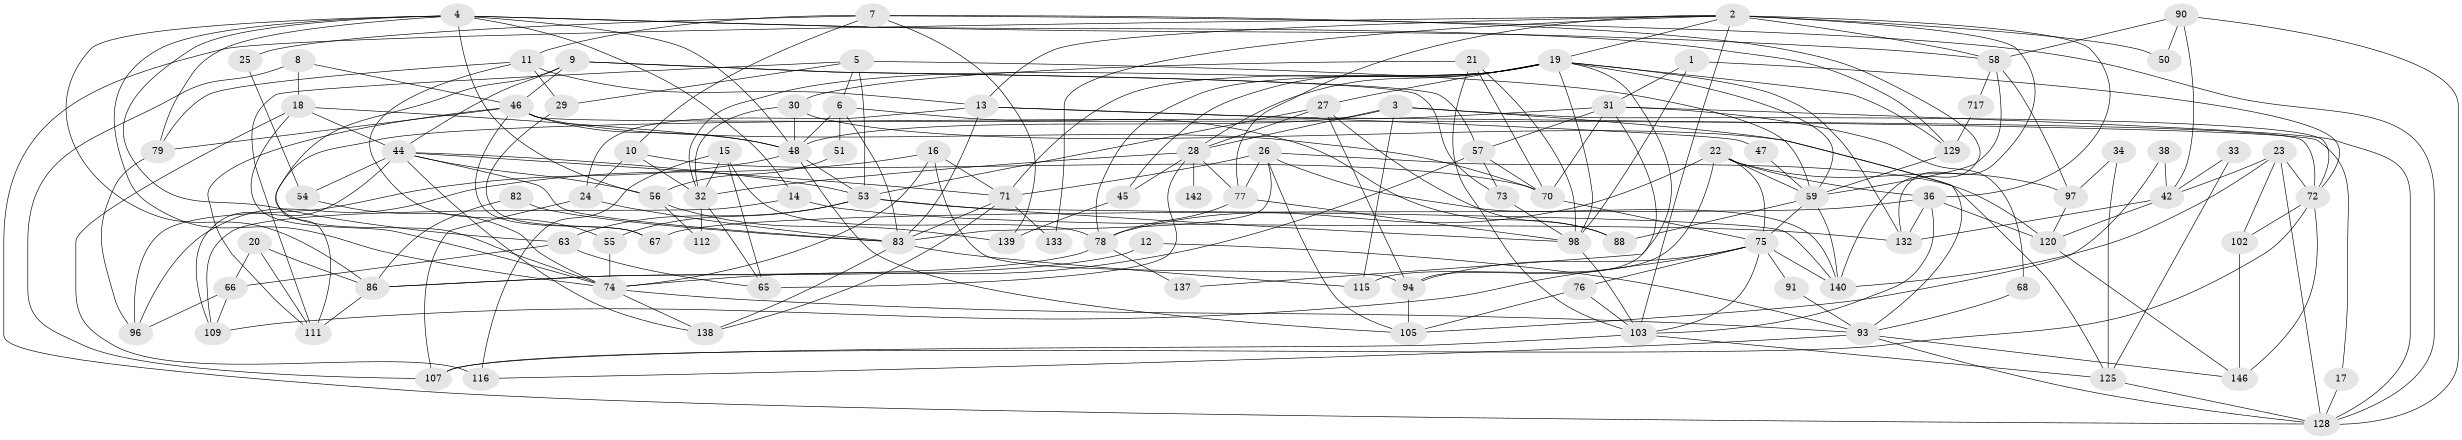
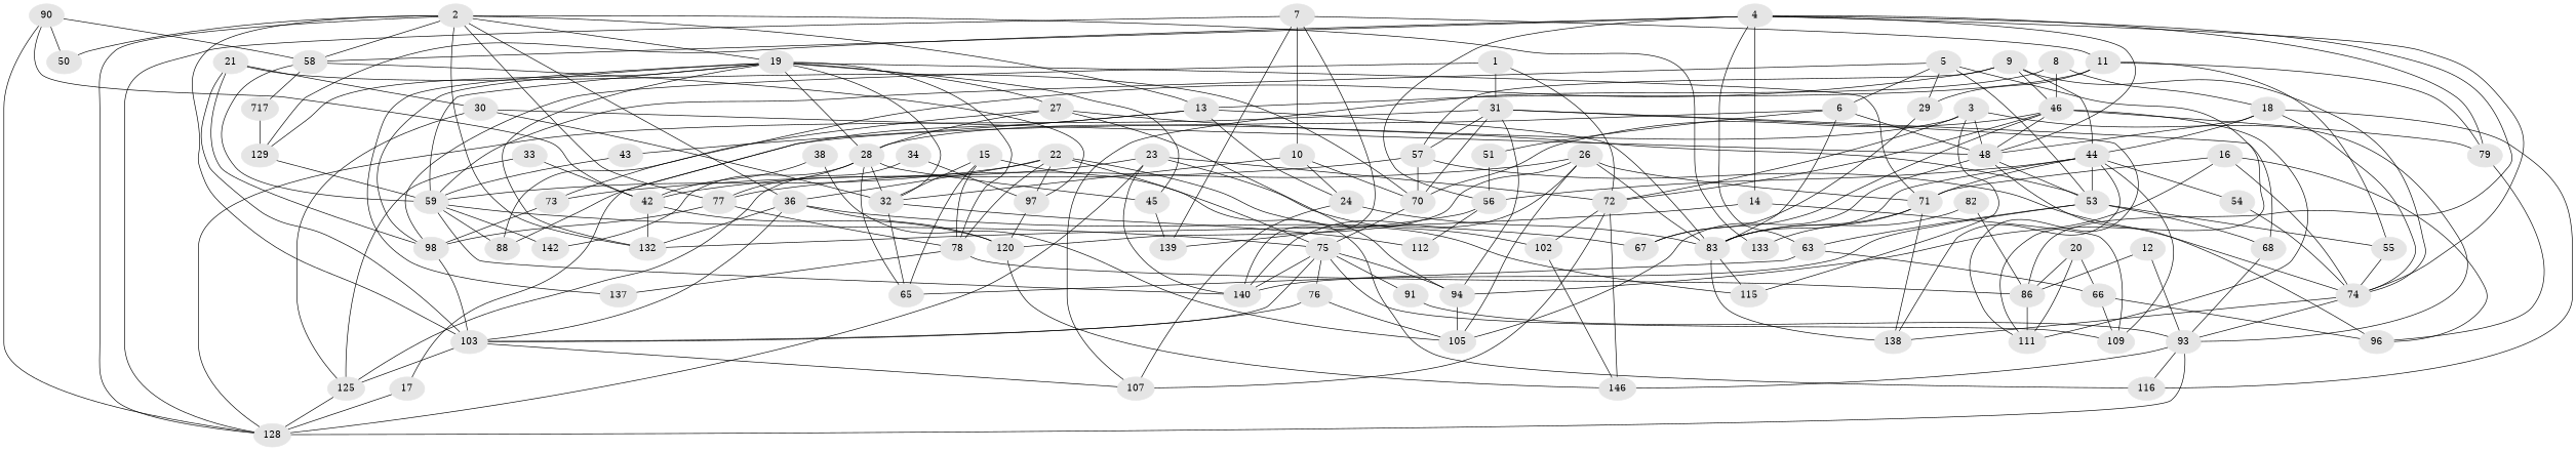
  graph {
    node [color=gray90 style=filled]
    31 [super="+35"]
    128 [super="+136"]
    111
    57
    70 [super="+85"]
    94
    68
    1
    72 [super="+116"]
    98 [super="+99"]
    107 [super="+141"]
    102
    146
    103 [super="+121"]
    2 [super="+52"]
    13 [super="+84"]
    19 [super="+124"]
    36 [super="+143"]
    50
    58 [super="+89"]
    77
    132
    133
    83 [super="+135"]
    24 [super="+39"]
    17
-   47
+   47 [label=43]
    28 [super="+113"]
    129
    59 [super="+127"]
    32 [super="+60"]
    78 [super="+101"]
    71 [super="+105"]
    27
    45
    137
    120
    67
    97
    n40 [label=717]
    125
    3 [super="+43"]
    48 [super="+119"]
    93 [super="+123"]
    115
    65 [super="+100"]
    142
    53 [super="+130"]
    96 [super="+144"]
    n50 [label=105 super="+131"]
    n51 [label=116]
    4 [super="+145"]
    14
    56 [super="+92"]
    63
    74 [super="+81"]
    79
    86 [super="+87"]
    109 [super="+126"]
    139
    112
    66
    138
    5 [super="+134"]
    6 [super="+37"]
    29
    51
    88
    140
    55
    75 [super="+80"]
    7 [super="+90"]
    10
    11 [super="+49"]
-   25
    54
    8
    18
    46 [super="+62"]
    44 [super="+110"]
    9 [super="+104"]
    73
    12
    15 [super="+42"]
    16
    20
    21
    30
    22 [super="+61"]
    76
    91
    23 [super="+118"]
    n93 [label=42 super="+95"]
    26 [super="+122"]
    33
    34
    38
    n98 [label=90 super="+64"]
    82
    31 -- 128
    31 -- 111
    31 -- 57
    31 -- 70
    31 -- 94
    31 -- 68
    57 -- 70
    57 -- 74
    57 -- 73
    70 -- 75
    94 -- n50
    68 -- 93
    1 -- 31
    1 -- 72
    1 -- 98
    72 -- 107
    72 -- 102
    72 -- 146
    98 -- 103 [weight=2]
    102 -- 146
    103 -- 107
    103 -- 125
    2 -- 128
    2 -- 103
    2 -- 13
    2 -- 19
    2 -- 36
    2 -- 50
    2 -- 58
    2 -- 77
    2 -- 132
    2 -- 133
    13 -- 83
    13 -- 24
    13 -- 17
    13 -- 47 [weight=2]
    19 -- 98
    19 -- 132
    19 -- 28
    19 -- 129
    19 -- 59
    19 -- 32
    19 -- 78
    19 -- 71
    19 -- 27
    19 -- 45
    19 -- 137
    36 -- 103
    36 -- 132
    36 -- 120
    36 -- 67
    58 -- 59
    58 -- 97
    58 -- n40
    77 -- 98
    77 -- 78
    83 -- 115
    83 -- 138
    24 -- 107
    24 -- 83
    17 -- 128
    47 -- 59
    28 -- 77
    28 -- 32
    28 -- 45
    28 -- 65
    28 -- 142
    129 -- 59
+   59 -- 142
    59 -- 88
    59 -- 140
    59 -- 75
    32 -- 65
    32 -- 112
    78 -- 137
    78 -- 86
    71 -- 133
    71 -- 83
    71 -- 138
    27 -- 94
    27 -- 28
    27 -- 53
    27 -- 88
    45 -- 139
    120 -- 146
    97 -- 120
    n40 -- 129
    125 -- 128
    3 -- 72
    3 -- 28
    3 -- 48
    3 -- 93
    3 -- 115
    48 -- 53
    48 -- 96
    48 -- n50
    93 -- 128
    93 -- 146
    93 -- n51
-   53 -- 98
+   53 -- 68
    53 -- 63
    53 -- 140
    53 -- 55
    4 -- 58
    4 -- 129
    4 -- 48
    4 -- 14
    4 -- 56
    4 -- 63
    4 -- 74
    4 -- 79
    4 -- 86
    14 -- 132
    14 -- 109
    56 -- 139
    56 -- 112
    63 -- 65
    63 -- 66
    74 -- 93
    74 -- 138
    79 -- 96
    86 -- 111
    66 -- 96
    66 -- 109
    5 -- 111
    5 -- 59
    5 -- 53 [weight=2]
    5 -- 6
    5 -- 29
    6 -- 83
    6 -- 48 [weight=2]
    6 -- 51
    6 -- 88
    29 -- 67
    51 -- 56
    55 -- 74
    75 -- 94
    75 -- 103
    75 -- 109
    75 -- 140
    75 -- 76
    75 -- 91
    7 -- 128
    7 -- 139
    7 -- 140
    7 -- 10
    7 -- 11
-   7 -- 25
    10 -- 70
    10 -- 24
    10 -- 32
    11 -- 13
    11 -- 79
    11 -- 29
    11 -- 55
-   25 -- 54
    54 -- 74
    8 -- 107
    8 -- 18
    8 -- 46
    18 -- 48
    18 -- n51
    18 -- 74
    18 -- 44
    46 -- 111
    46 -- 70
    46 -- 72
    46 -- 67
    46 -- 48
    46 -- 79
    44 -- 83
    44 -- 71
    44 -- 53
    44 -- 56
    44 -- 109
    44 -- 138
    44 -- 54
    9 -- 57
    9 -- 74
    9 -- 46
    9 -- 44
    9 -- 73
    73 -- 98
    12 -- 93
    12 -- 86
    15 -- 32
    15 -- 78
    15 -- 65
    15 -- n51
    16 -- 94
    16 -- 71
    16 -- 96
    16 -- 74
    20 -- 111
    20 -- 86
    20 -- 66
    21 -- 70
    21 -- 98
    21 -- 103
    21 -- 30
    30 -- 32
    30 -- 125
    30 -- 48
    22 -- 36
    22 -- 59
    22 -- 78
    22 -- 97
    22 -- 115
    22 -- 75
    76 -- 103
    76 -- n50
    91 -- 93
    23 -- 128
    23 -- 72
    23 -- 102
    23 -- 140
    23 -- n93
    n93 -- 132
    n93 -- 120
    26 -- 77
    26 -- 83
    26 -- 71
    26 -- 120
    26 -- n50
    26 -- 140
    33 -- 125
    33 -- n93
    34 -- 97
    34 -- 125
    38 -- n50
    38 -- n93
    n98 -- 128
    n98 -- 50
    n98 -- 58
    n98 -- n93
    82 -- 83
    82 -- 86
  }
